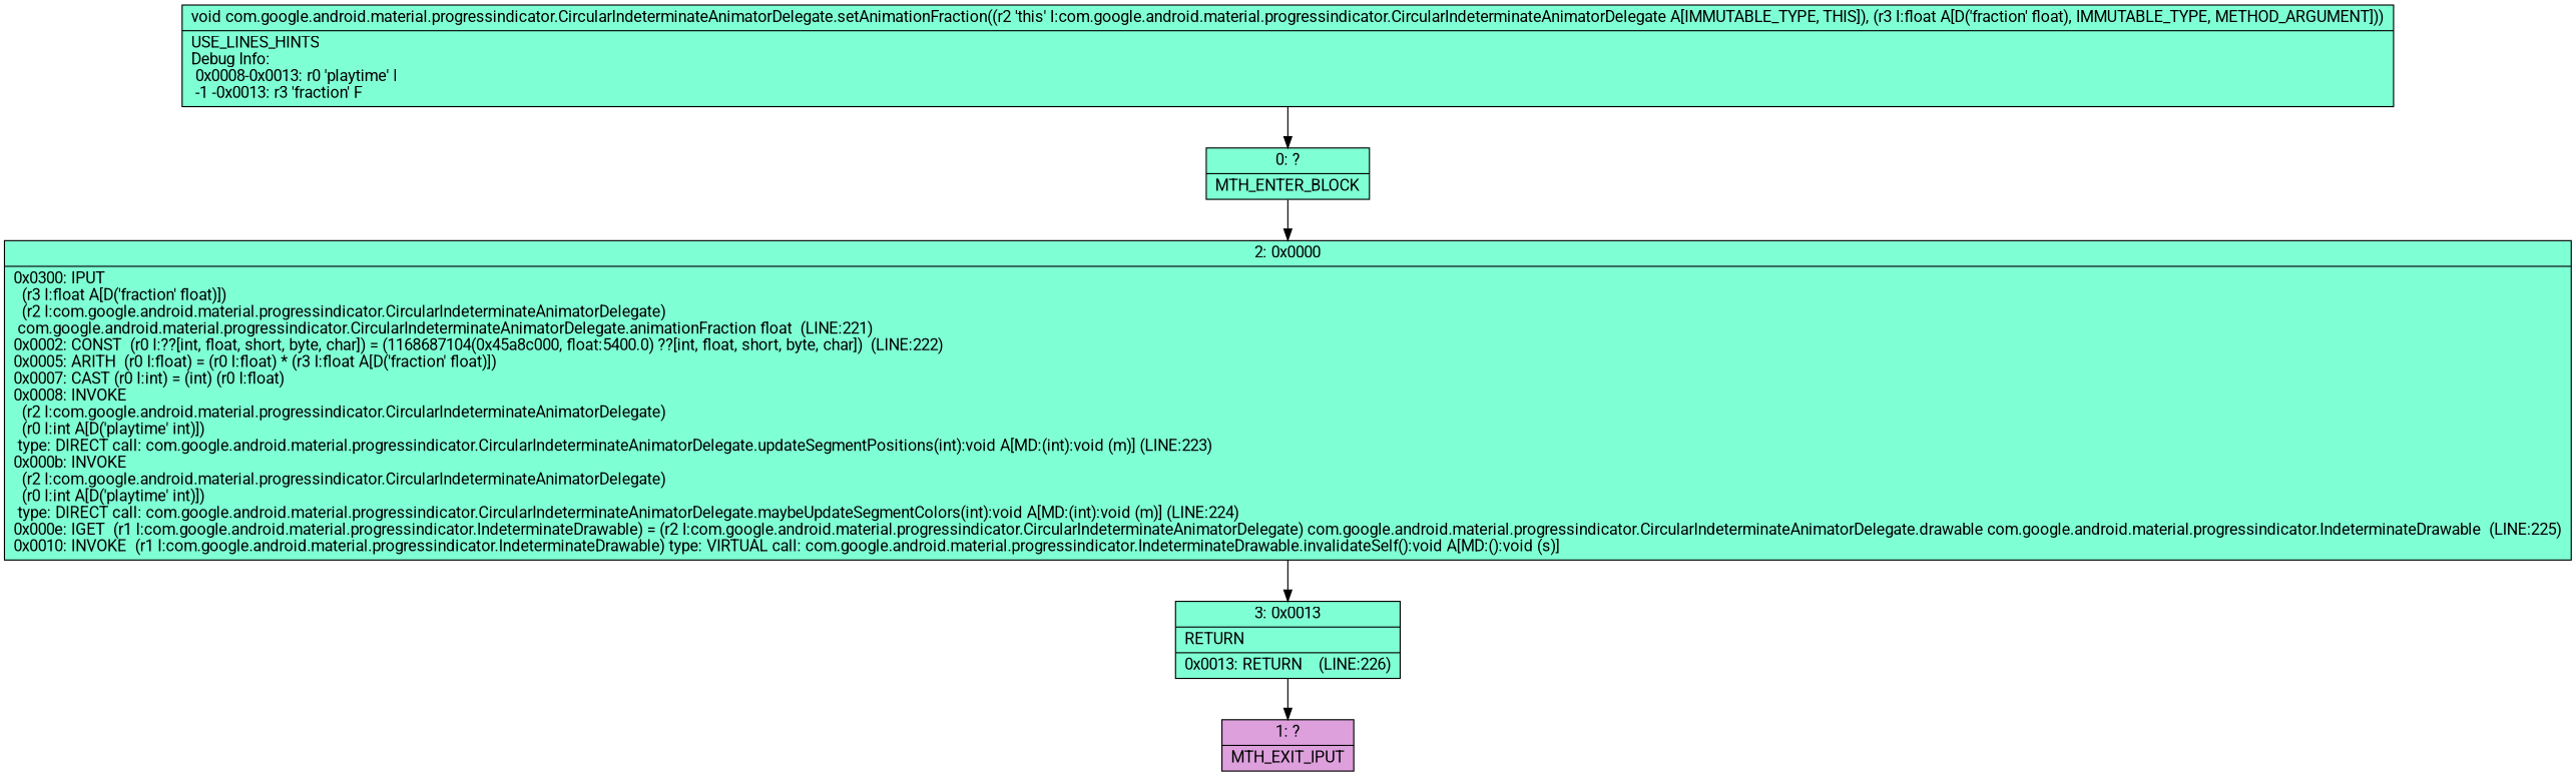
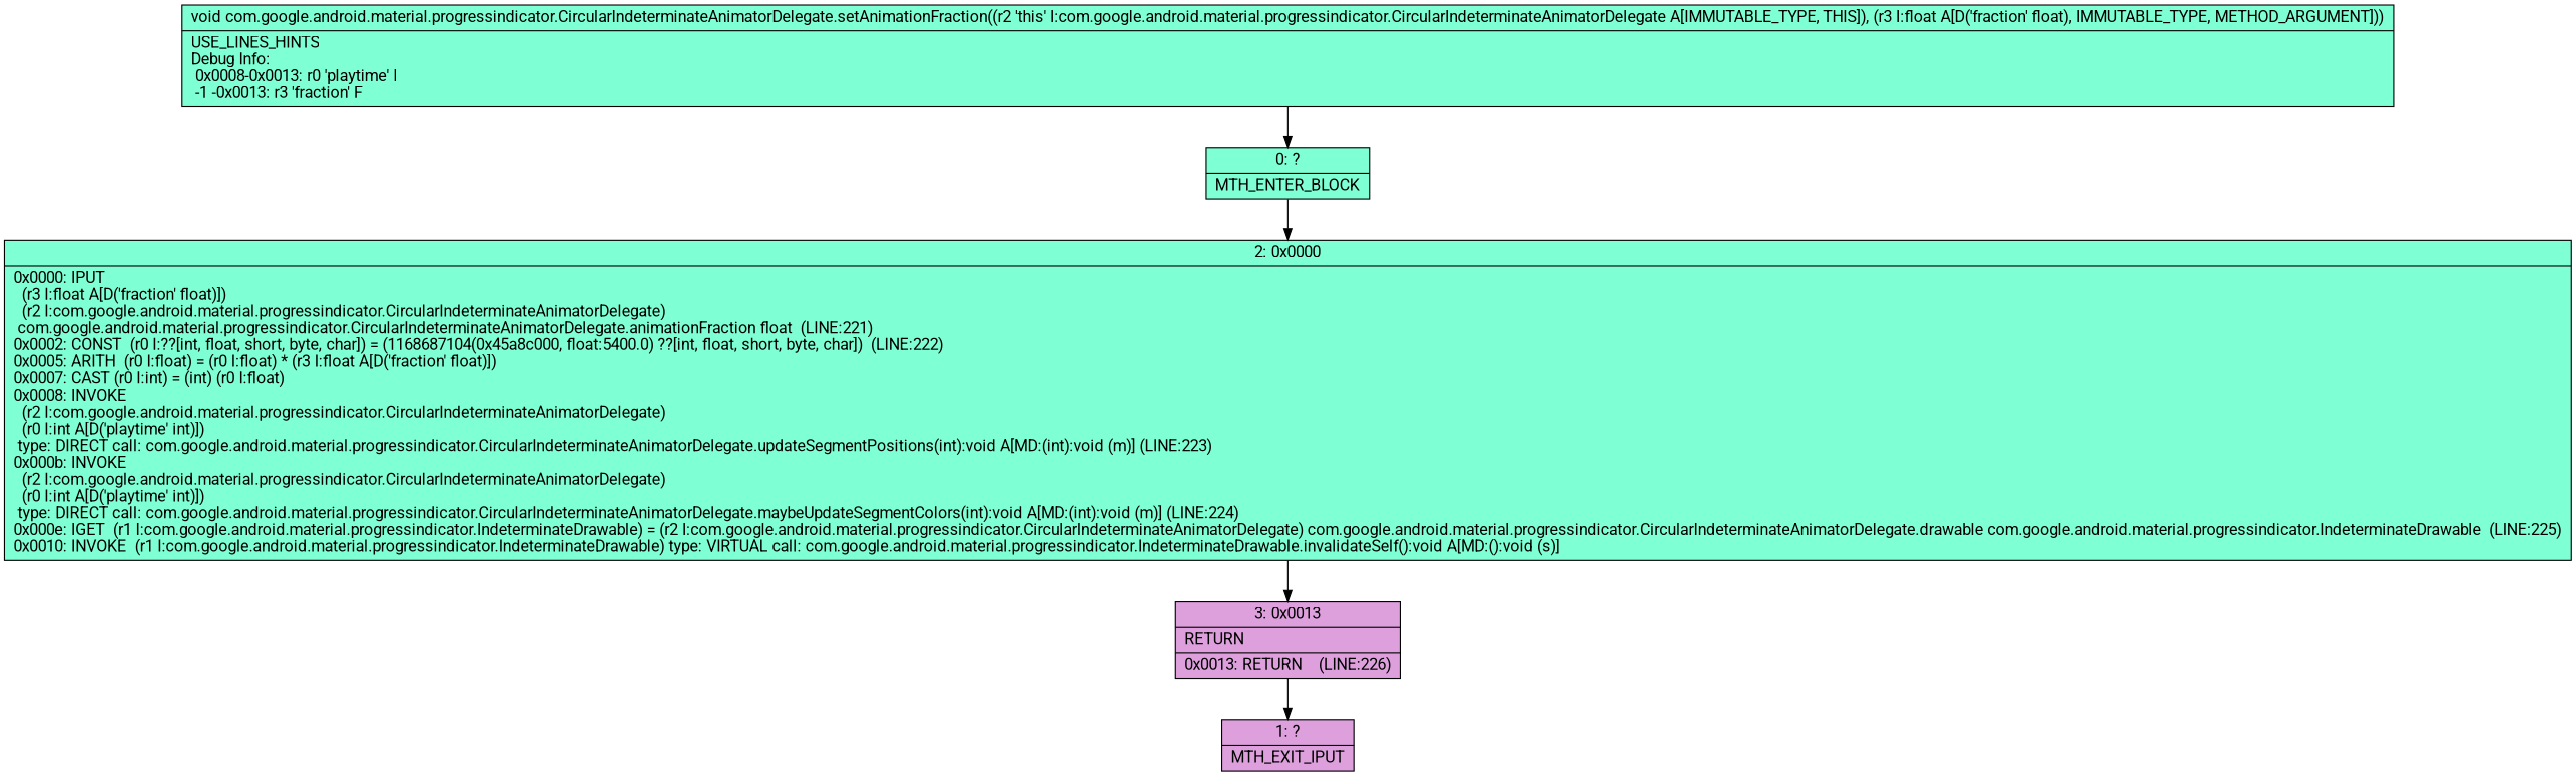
  digraph {
    fontname=Roboto
    node [fillcolor=aquamarine fontname=Roboto shape=record style=filled]
    edge [fontname=Roboto]
    n1 [label="{0\:\ ?|MTH_ENTER_BLOCK\l}"]
-   n2 [label="{2\:\ 0x0000|0x0300: IPUT  \l  (r3 I:float A[D('fraction' float)])\l  (r2 I:com.google.android.material.progressindicator.CircularIndeterminateAnimatorDelegate)\l com.google.android.material.progressindicator.CircularIndeterminateAnimatorDelegate.animationFraction float  (LINE:221)\l0x0002: CONST  (r0 I:??[int, float, short, byte, char]) = (1168687104(0x45a8c000, float:5400.0) ??[int, float, short, byte, char])  (LINE:222)\l0x0005: ARITH  (r0 I:float) = (r0 I:float) * (r3 I:float A[D('fraction' float)]) \l0x0007: CAST (r0 I:int) = (int) (r0 I:float) \l0x0008: INVOKE  \l  (r2 I:com.google.android.material.progressindicator.CircularIndeterminateAnimatorDelegate)\l  (r0 I:int A[D('playtime' int)])\l type: DIRECT call: com.google.android.material.progressindicator.CircularIndeterminateAnimatorDelegate.updateSegmentPositions(int):void A[MD:(int):void (m)] (LINE:223)\l0x000b: INVOKE  \l  (r2 I:com.google.android.material.progressindicator.CircularIndeterminateAnimatorDelegate)\l  (r0 I:int A[D('playtime' int)])\l type: DIRECT call: com.google.android.material.progressindicator.CircularIndeterminateAnimatorDelegate.maybeUpdateSegmentColors(int):void A[MD:(int):void (m)] (LINE:224)\l0x000e: IGET  (r1 I:com.google.android.material.progressindicator.IndeterminateDrawable) = (r2 I:com.google.android.material.progressindicator.CircularIndeterminateAnimatorDelegate) com.google.android.material.progressindicator.CircularIndeterminateAnimatorDelegate.drawable com.google.android.material.progressindicator.IndeterminateDrawable  (LINE:225)\l0x0010: INVOKE  (r1 I:com.google.android.material.progressindicator.IndeterminateDrawable) type: VIRTUAL call: com.google.android.material.progressindicator.IndeterminateDrawable.invalidateSelf():void A[MD:():void (s)]\l}"]
-   n3 [label="{3\:\ 0x0013|RETURN\l|0x0013: RETURN    (LINE:226)\l}"]
+   n2 [label="{2\:\ 0x0000|0x0000: IPUT  \l  (r3 I:float A[D('fraction' float)])\l  (r2 I:com.google.android.material.progressindicator.CircularIndeterminateAnimatorDelegate)\l com.google.android.material.progressindicator.CircularIndeterminateAnimatorDelegate.animationFraction float  (LINE:221)\l0x0002: CONST  (r0 I:??[int, float, short, byte, char]) = (1168687104(0x45a8c000, float:5400.0) ??[int, float, short, byte, char])  (LINE:222)\l0x0005: ARITH  (r0 I:float) = (r0 I:float) * (r3 I:float A[D('fraction' float)]) \l0x0007: CAST (r0 I:int) = (int) (r0 I:float) \l0x0008: INVOKE  \l  (r2 I:com.google.android.material.progressindicator.CircularIndeterminateAnimatorDelegate)\l  (r0 I:int A[D('playtime' int)])\l type: DIRECT call: com.google.android.material.progressindicator.CircularIndeterminateAnimatorDelegate.updateSegmentPositions(int):void A[MD:(int):void (m)] (LINE:223)\l0x000b: INVOKE  \l  (r2 I:com.google.android.material.progressindicator.CircularIndeterminateAnimatorDelegate)\l  (r0 I:int A[D('playtime' int)])\l type: DIRECT call: com.google.android.material.progressindicator.CircularIndeterminateAnimatorDelegate.maybeUpdateSegmentColors(int):void A[MD:(int):void (m)] (LINE:224)\l0x000e: IGET  (r1 I:com.google.android.material.progressindicator.IndeterminateDrawable) = (r2 I:com.google.android.material.progressindicator.CircularIndeterminateAnimatorDelegate) com.google.android.material.progressindicator.CircularIndeterminateAnimatorDelegate.drawable com.google.android.material.progressindicator.IndeterminateDrawable  (LINE:225)\l0x0010: INVOKE  (r1 I:com.google.android.material.progressindicator.IndeterminateDrawable) type: VIRTUAL call: com.google.android.material.progressindicator.IndeterminateDrawable.invalidateSelf():void A[MD:():void (s)]\l}"]
+   n3 [fillcolor=plum label="{3\:\ 0x0013|RETURN\l|0x0013: RETURN    (LINE:226)\l}"]
    n4 [fillcolor=plum label="{1\:\ ?|MTH_EXIT_IPUT\l}"]
    n5 [label="{void com.google.android.material.progressindicator.CircularIndeterminateAnimatorDelegate.setAnimationFraction((r2 'this' I:com.google.android.material.progressindicator.CircularIndeterminateAnimatorDelegate A[IMMUTABLE_TYPE, THIS]), (r3 I:float A[D('fraction' float), IMMUTABLE_TYPE, METHOD_ARGUMENT]))  | USE_LINES_HINTS\lDebug Info:\l  0x0008\-0x0013: r0 'playtime' I\l  \-1 \-0x0013: r3 'fraction' F\l}"]
    n1 -> n2
    n2 -> n3
    n3 -> n4
    n5 -> n1
  }
